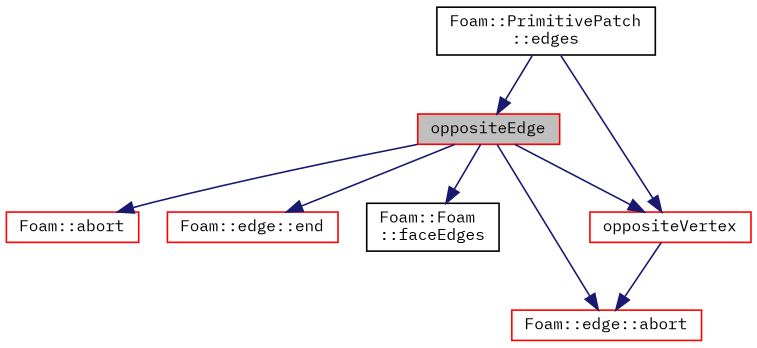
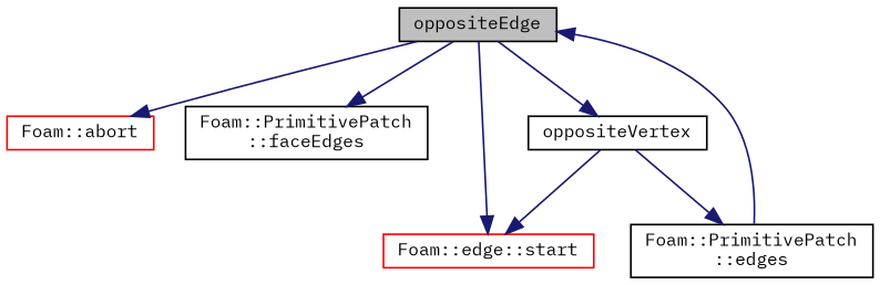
  digraph {
    fontname="IBM Plex Mono"
    rankdir=TB
    node [color=red fontname="IBM Plex Mono" fontsize=10 shape=record]
    edge [color=midnightblue fontname="IBM Plex Mono" fontsize=10 labelfontname=Helvetica labelfontsize=10 style=solid]
-   n1 [fillcolor=grey75 fontcolor=black height=0.2 label=oppositeEdge style=filled width=0.4]
+   n1 [color=black fillcolor=grey75 fontcolor=black height=0.2 label=oppositeEdge style=filled width=0.4]
    n2 [height=0.2 label="Foam::abort" width=0.4]
-   n3 [height=0.2 label="Foam::edge::end" width=0.4]
-   n4 [color=black height=0.2 label="Foam::Foam\l::faceEdges" width=0.4]
-   n5 [height=0.2 label=oppositeVertex width=0.4]
-   n6 [height=0.2 label="Foam::edge::abort" width=0.4]
+   n4 [color=black height=0.2 label="Foam::PrimitivePatch\l::faceEdges" width=0.4]
+   n5 [color=black height=0.2 label=oppositeVertex width=0.4]
+   n6 [height=0.2 label="Foam::edge::start" width=0.4]
    n7 [color=black height=0.2 label="Foam::PrimitivePatch\l::edges" width=0.4]
    n1 -> n2
-   n1 -> n3
    n1 -> n4
    n1 -> n5
    n1 -> n6
    n5 -> n6
-   n7 -> n5
+   n5 -> n7
    n7 -> n1
  }
